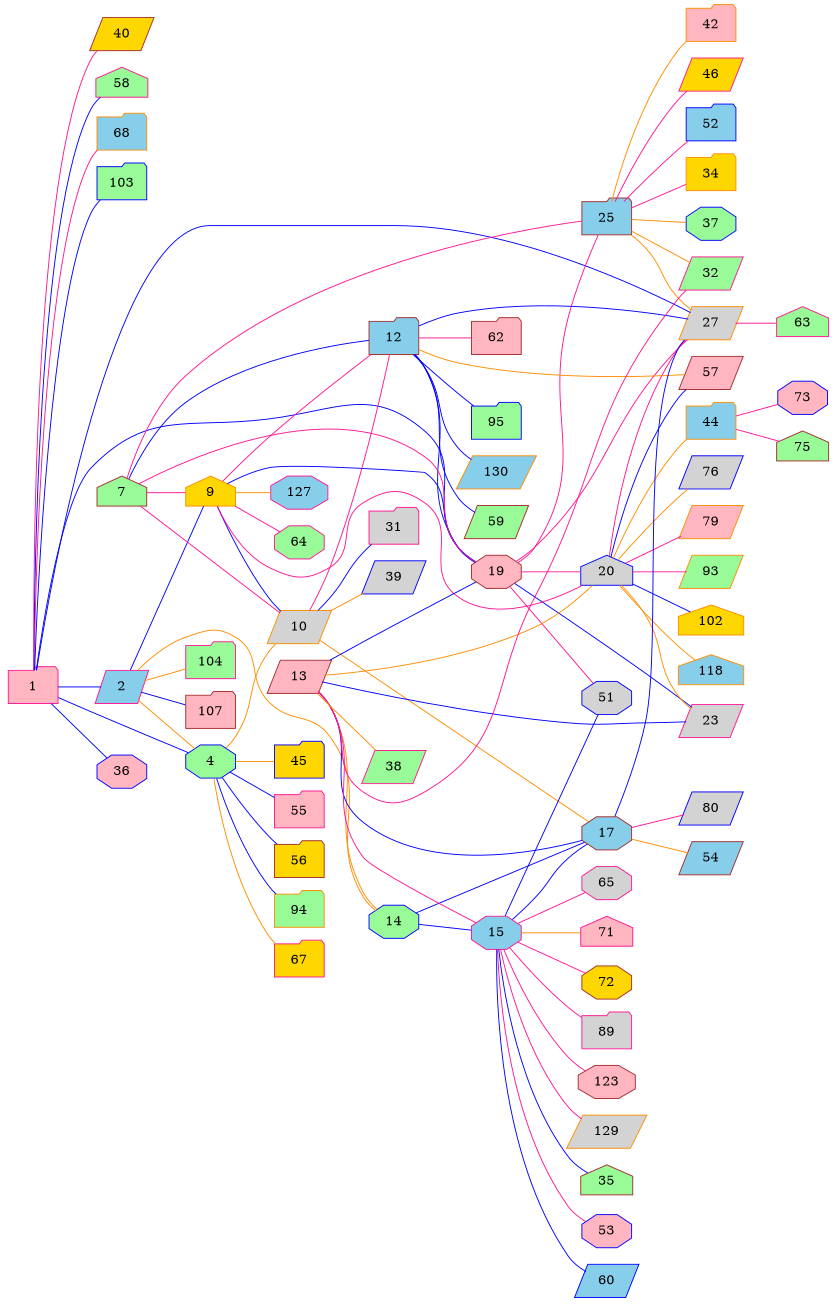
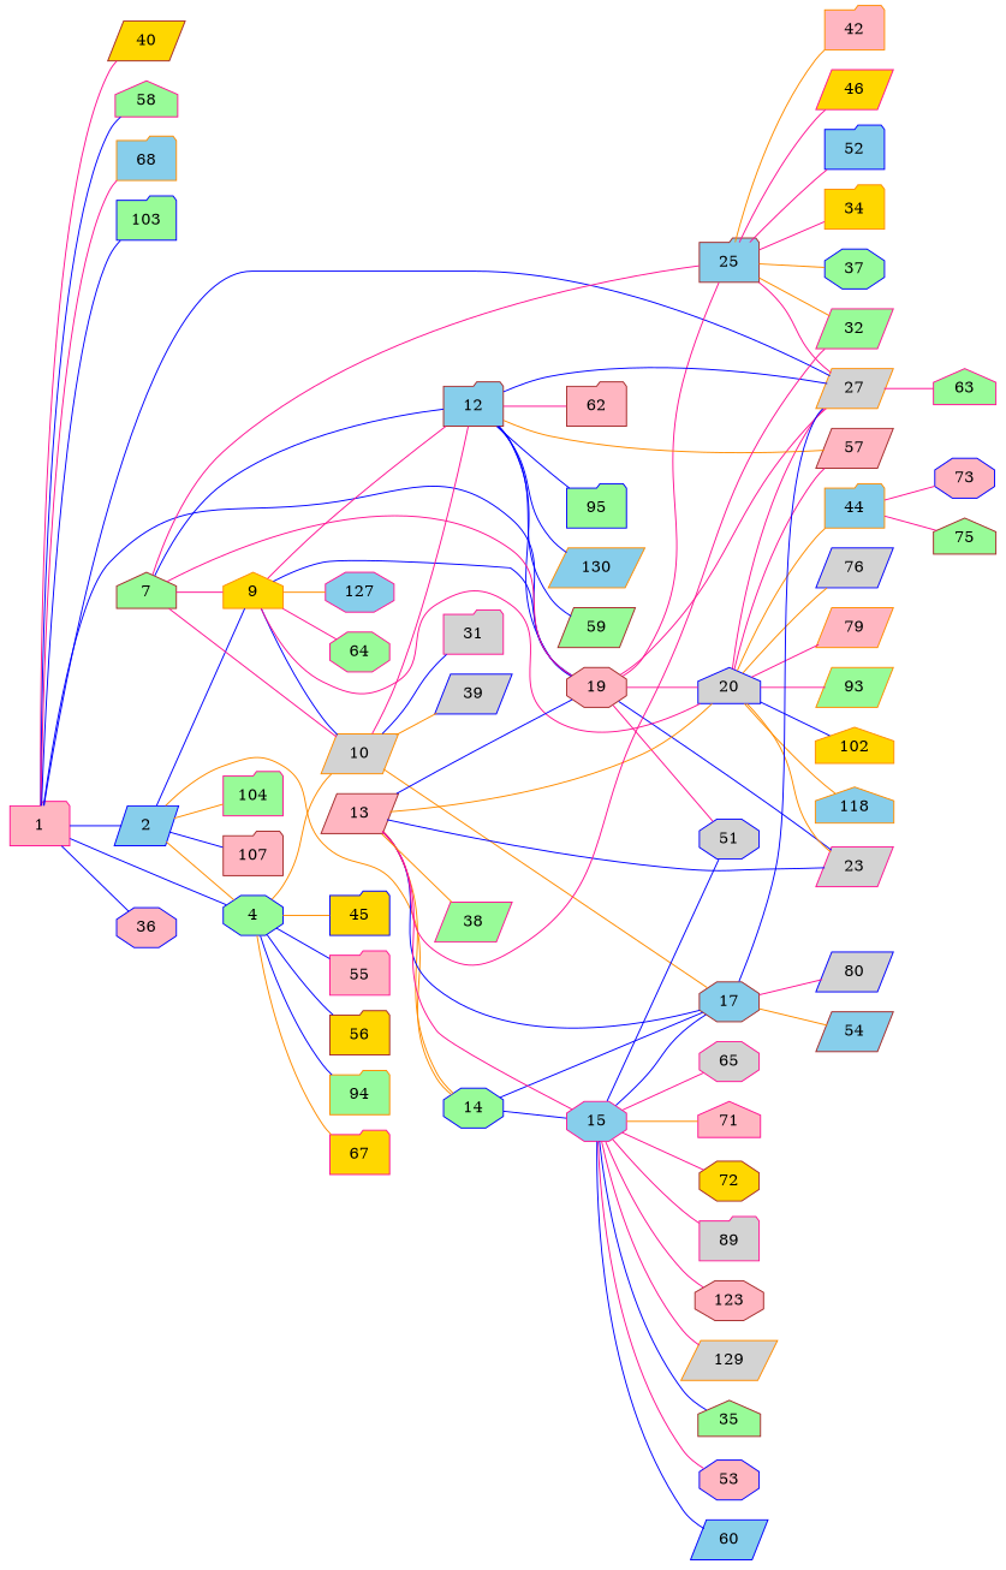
  graph {
    rankdir=LR
    node [color=deeppink fillcolor=palegreen shape=folder style=filled]
    edge [color=deeppink]
    1 [fillcolor=lightpink super="+6+3"]
-   2 [fillcolor=skyblue shape=parallelogram]
+   2 [color=blue fillcolor=skyblue shape=parallelogram]
    4 [color=blue shape=octagon super="+33+5+106+114+126"]
    19 [color=brown fillcolor=lightpink shape=octagon super="+47+21"]
    27 [color=darkorange fillcolor=lightgrey shape=parallelogram super="+100+28"]
    36 [color=blue fillcolor=lightpink shape=octagon]
    40 [color=brown fillcolor=gold shape=parallelogram]
    58 [shape=house]
    68 [color=darkorange fillcolor=skyblue]
    103 [color=blue]
    9 [color=darkorange fillcolor=gold shape=house super="+11+128"]
    14 [color=blue shape=octagon super="+16+121"]
    104
    107 [color=brown fillcolor=lightpink]
    94 [color=darkorange]
    10 [color=darkorange fillcolor=lightgrey shape=parallelogram super="+48+86+87+90"]
    45 [color=blue fillcolor=gold]
    55 [fillcolor=lightpink]
    56 [color=brown fillcolor=gold]
    67 [fillcolor=gold]
    25 [color=brown fillcolor=skyblue super="+109+77+30"]
    20 [color=blue fillcolor=lightgrey shape=house super="+41"]
    23 [fillcolor=lightgrey shape=parallelogram super="+111+105"]
    51 [color=blue fillcolor=lightgrey shape=octagon]
    63 [shape=house]
    12 [color=brown fillcolor=skyblue super="+92"]
    64 [shape=octagon]
    127 [fillcolor=skyblue shape=octagon]
    17 [color=brown fillcolor=skyblue shape=octagon super="+69+125+18"]
    15 [fillcolor=skyblue shape=octagon]
    31 [fillcolor=lightgrey]
    39 [color=blue fillcolor=lightgrey shape=parallelogram]
    7 [color=brown shape=house super="+8"]
    57 [color=brown fillcolor=lightpink shape=parallelogram super="+66"]
    59 [color=brown shape=parallelogram]
    62 [color=brown fillcolor=lightpink]
    95 [color=blue]
    130 [color=darkorange fillcolor=skyblue shape=parallelogram]
    32 [shape=parallelogram]
    34 [color=darkorange fillcolor=gold]
    37 [color=blue shape=octagon super="+50"]
    42 [color=darkorange fillcolor=lightpink]
    46 [fillcolor=gold shape=parallelogram]
    52 [color=blue fillcolor=skyblue]
    44 [color=darkorange fillcolor=skyblue]
    76 [color=blue fillcolor=lightgrey shape=parallelogram]
    79 [color=darkorange fillcolor=lightpink shape=parallelogram]
    93 [color=darkorange shape=parallelogram]
    102 [color=darkorange fillcolor=gold shape=house]
    118 [color=darkorange fillcolor=skyblue shape=house]
    54 [color=brown fillcolor=skyblue shape=parallelogram]
    80 [color=blue fillcolor=lightgrey shape=parallelogram]
    13 [color=brown fillcolor=lightpink shape=parallelogram super="+24"]
    38 [shape=parallelogram]
    35 [color=brown shape=house]
    53 [color=blue fillcolor=lightpink shape=octagon]
    60 [color=blue fillcolor=skyblue shape=parallelogram]
    65 [fillcolor=lightgrey shape=octagon]
    71 [fillcolor=lightpink shape=house super="+110"]
    72 [color=brown fillcolor=gold shape=octagon]
    89 [fillcolor=lightgrey]
    123 [color=brown fillcolor=lightpink shape=octagon]
    129 [color=darkorange fillcolor=lightgrey shape=parallelogram]
    73 [color=blue fillcolor=lightpink shape=octagon]
    75 [color=brown shape=house super="+81"]
    1 -- 2 [color=blue weight=3]
    1 -- 4 [color=blue weight=6]
    1 -- 19 [color=blue]
    1 -- 27 [color=blue]
    1 -- 36 [color=blue]
    1 -- 40
    1 -- 58 [color=blue]
    1 -- 68
    1 -- 103 [color=blue]
    2 -- 4 [color=darkorange weight=2]
    2 -- 9 [color=blue]
    2 -- 14 [color=darkorange]
    2 -- 104 [color=darkorange]
    2 -- 107 [color=blue]
    4 -- 94 [color=blue]
    4 -- 10 [color=darkorange]
    4 -- 45 [color=darkorange]
    4 -- 55 [color=blue]
    4 -- 56 [color=blue]
    4 -- 67 [color=darkorange]
    19 -- 27 [weight=3]
    19 -- 25 [weight=2]
    19 -- 20 [weight=4]
    19 -- 23 [color=blue weight=3]
    19 -- 51
    27 -- 63
    9 -- 19 [color=blue]
    9 -- 10 [color=blue weight=2]
    9 -- 20
    9 -- 12 [weight=2]
    9 -- 64
    9 -- 127 [color=darkorange]
    14 -- 17 [color=blue weight=4]
    14 -- 15 [color=blue weight=2]
    10 -- 12
    10 -- 17 [color=darkorange]
    10 -- 31 [color=blue]
    10 -- 39 [color=darkorange]
-   25 -- 27 [color=darkorange weight=6]
+   25 -- 27 [weight=6]
    25 -- 32 [color=darkorange]
    25 -- 34
    25 -- 37 [color=darkorange]
    25 -- 42 [color=darkorange]
    25 -- 46
    25 -- 52
    20 -- 27
    20 -- 23 [color=darkorange]
-   20 -- 57 [color=blue]
+   20 -- 57
    20 -- 44 [color=darkorange]
    20 -- 76 [color=darkorange]
    20 -- 79
    20 -- 93
    20 -- 102 [color=blue]
    20 -- 118 [color=darkorange]
    12 -- 19 [color=blue]
    12 -- 27 [color=blue]
    12 -- 57 [color=darkorange]
    12 -- 59 [color=blue]
    12 -- 62
    12 -- 95 [color=blue]
    12 -- 130 [color=blue]
    17 -- 27 [color=blue]
    17 -- 54 [color=darkorange]
    17 -- 80
    15 -- 51 [color=blue]
    15 -- 17 [color=blue weight=2]
    15 -- 35 [color=blue]
    15 -- 53
    15 -- 60 [color=blue]
    15 -- 65
    15 -- 71 [color=darkorange]
    15 -- 72
    15 -- 89
    15 -- 123
    15 -- 129
    7 -- 19
    7 -- 9 [weight=4]
    7 -- 10 [weight=2]
    7 -- 25
    7 -- 12 [color=blue weight=2]
    44 -- 73
    44 -- 75
    13 -- 19 [color=blue weight=3]
    13 -- 14 [color=darkorange weight=2]
    13 -- 20 [color=darkorange]
    13 -- 23 [color=blue]
    13 -- 17 [color=blue weight=2]
    13 -- 15
    13 -- 32
    13 -- 38 [color=darkorange]
  }
